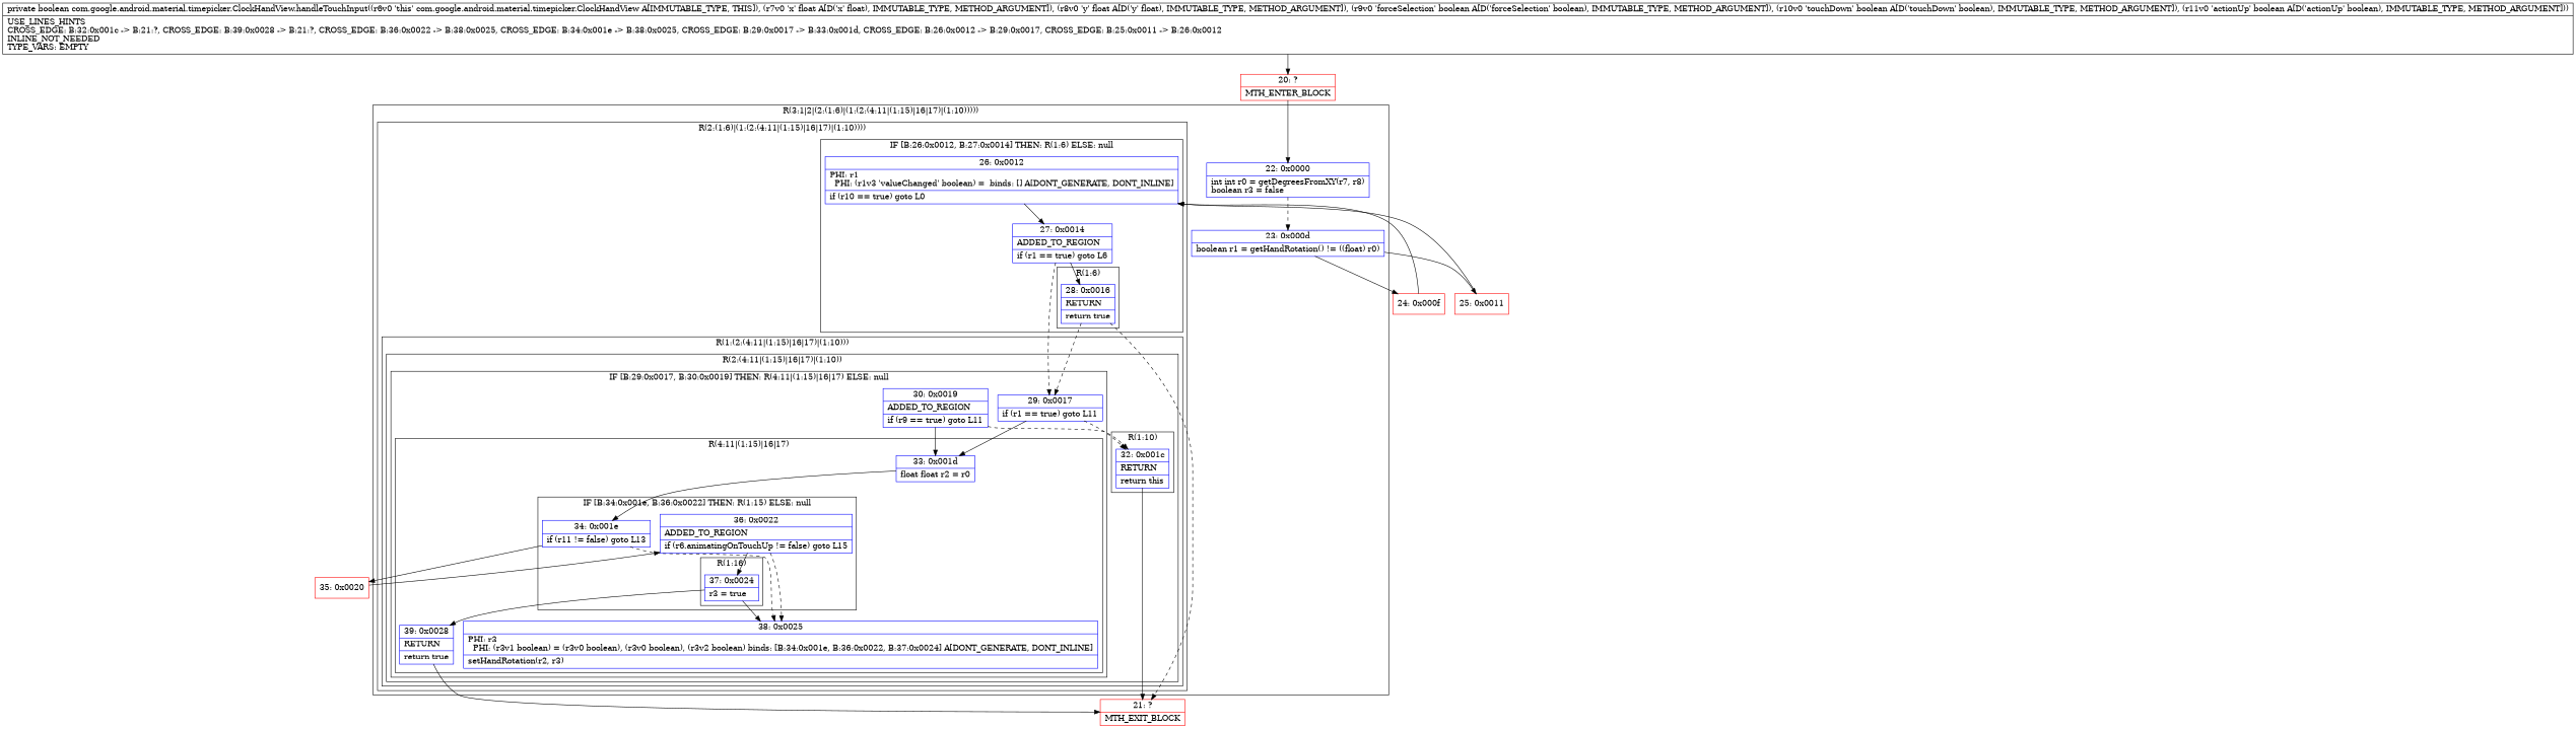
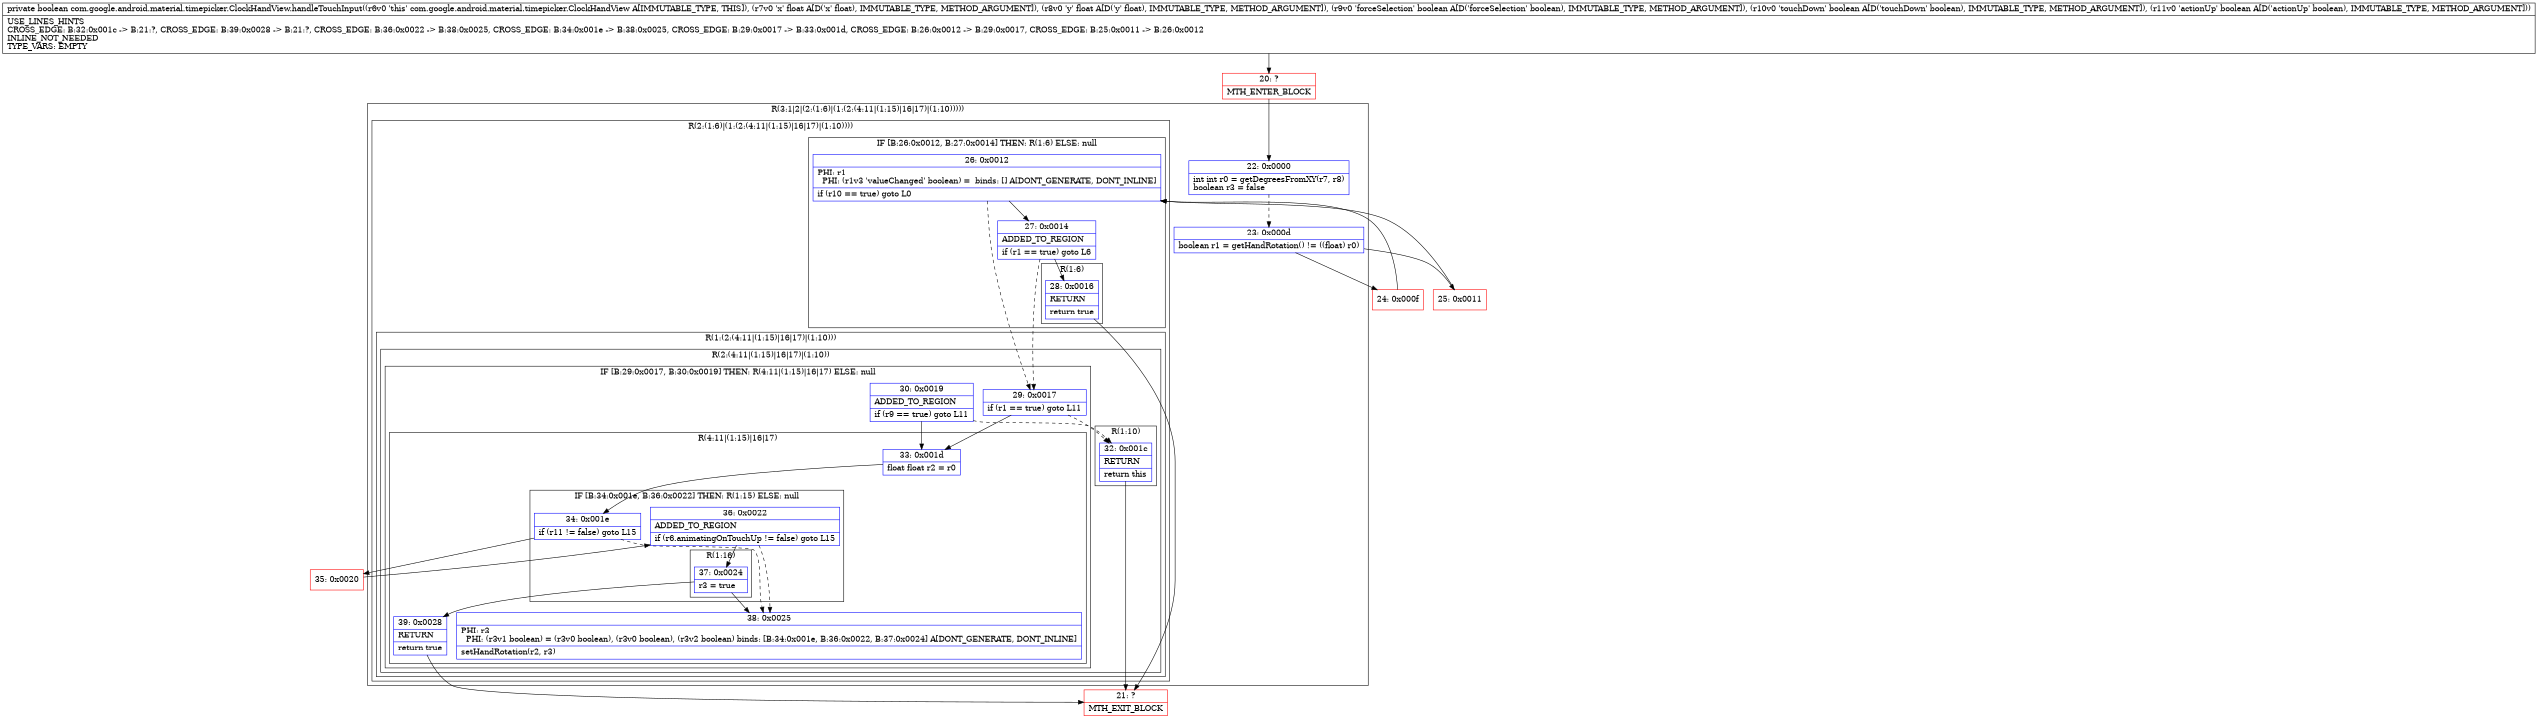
  digraph {
    node [color=blue shape=record]
    n1 [label="{28\:\ 0x0016|RETURN\l|return true\l}"]
    n2 [label="{26\:\ 0x0012|PHI: r1 \l  PHI: (r1v3 'valueChanged' boolean) =  binds: [] A[DONT_GENERATE, DONT_INLINE]\l|if (r10 == true) goto L0\l}"]
    n3 [label="{27\:\ 0x0014|ADDED_TO_REGION\l|if (r1 == true) goto L6\l}"]
    n4 [label="{37\:\ 0x0024|r3 = true\l}"]
-   n5 [label="{34\:\ 0x001e|if (r11 != false) goto L13\l}"]
+   n5 [label="{34\:\ 0x001e|if (r11 != false) goto L15\l}"]
    n6 [label="{36\:\ 0x0022|ADDED_TO_REGION\l|if (r6.animatingOnTouchUp != false) goto L15\l}"]
    n7 [label="{33\:\ 0x001d|float float r2 = r0\l}"]
    n8 [label="{38\:\ 0x0025|PHI: r3 \l  PHI: (r3v1 boolean) = (r3v0 boolean), (r3v0 boolean), (r3v2 boolean) binds: [B:34:0x001e, B:36:0x0022, B:37:0x0024] A[DONT_GENERATE, DONT_INLINE]\l|setHandRotation(r2, r3)\l}"]
    n9 [label="{39\:\ 0x0028|RETURN\l|return true\l}"]
    n10 [label="{29\:\ 0x0017|if (r1 == true) goto L11\l}"]
    n11 [label="{30\:\ 0x0019|ADDED_TO_REGION\l|if (r9 == true) goto L11\l}"]
    n12 [label="{32\:\ 0x001c|RETURN\l|return this\l}"]
    n13 [label="{22\:\ 0x0000|int int r0 = getDegreesFromXY(r7, r8)\lboolean r3 = false\l}"]
    n14 [label="{23\:\ 0x000d|boolean r1 = getHandRotation() != ((float) r0)\l}"]
    n15 [color=red label="{21\:\ ?|MTH_EXIT_BLOCK\l}"]
    n16 [color=red label="{35\:\ 0x0020}"]
    n17 [color=red label="{24\:\ 0x000f}"]
    n18 [color=red label="{25\:\ 0x0011}"]
    n19 [color=red label="{20\:\ ?|MTH_ENTER_BLOCK\l}"]
    n20 [label="{private boolean com.google.android.material.timepicker.ClockHandView.handleTouchInput((r6v0 'this' com.google.android.material.timepicker.ClockHandView A[IMMUTABLE_TYPE, THIS]), (r7v0 'x' float A[D('x' float), IMMUTABLE_TYPE, METHOD_ARGUMENT]), (r8v0 'y' float A[D('y' float), IMMUTABLE_TYPE, METHOD_ARGUMENT]), (r9v0 'forceSelection' boolean A[D('forceSelection' boolean), IMMUTABLE_TYPE, METHOD_ARGUMENT]), (r10v0 'touchDown' boolean A[D('touchDown' boolean), IMMUTABLE_TYPE, METHOD_ARGUMENT]), (r11v0 'actionUp' boolean A[D('actionUp' boolean), IMMUTABLE_TYPE, METHOD_ARGUMENT]))  | USE_LINES_HINTS\lCROSS_EDGE: B:32:0x001c \-\> B:21:?, CROSS_EDGE: B:39:0x0028 \-\> B:21:?, CROSS_EDGE: B:36:0x0022 \-\> B:38:0x0025, CROSS_EDGE: B:34:0x001e \-\> B:38:0x0025, CROSS_EDGE: B:29:0x0017 \-\> B:33:0x001d, CROSS_EDGE: B:26:0x0012 \-\> B:29:0x0017, CROSS_EDGE: B:25:0x0011 \-\> B:26:0x0012\lINLINE_NOT_NEEDED\lTYPE_VARS: EMPTY\l}" color=""]
    subgraph cluster_1 {
      label="R(3:1|2|(2:(1:6)|(1:(2:(4:11|(1:15)|16|17)|(1:10)))))"
      n13
      n14
      subgraph cluster_2 {
        label="R(2:(1:6)|(1:(2:(4:11|(1:15)|16|17)|(1:10))))"
        subgraph cluster_3 {
          label="IF [B:26:0x0012, B:27:0x0014] THEN: R(1:6) ELSE: null"
          n2
          n3
          subgraph cluster_4 {
            label="R(1:6)"
            n1
          }
        }
        subgraph cluster_5 {
          label="R(1:(2:(4:11|(1:15)|16|17)|(1:10)))"
          subgraph cluster_6 {
            label="R(2:(4:11|(1:15)|16|17)|(1:10))"
            subgraph cluster_7 {
              label="IF [B:29:0x0017, B:30:0x0019] THEN: R(4:11|(1:15)|16|17) ELSE: null"
              n10
              n11
              subgraph cluster_8 {
                label="R(4:11|(1:15)|16|17)"
                n7
                n8
                n9
                subgraph cluster_9 {
                  label="IF [B:34:0x001e, B:36:0x0022] THEN: R(1:15) ELSE: null"
                  n5
                  n6
                  subgraph cluster_10 {
                    label="R(1:16)"
                    n4
                  }
                }
              }
            }
            subgraph cluster_11 {
              label="R(1:10)"
              n12
            }
          }
        }
      }
    }
-   n1 -> n15 [style=dashed]
+   n1 -> n15
    n2 -> n3
-   n1 -> n10 [style=dashed]
+   n2 -> n10 [style=dashed]
    n3 -> n1
    n3 -> n10 [style=dashed]
    n4 -> n8
    n4 -> n9
    n5 -> n8 [style=dashed]
    n5 -> n16
    n6 -> n4
    n6 -> n8 [style=dashed]
    n7 -> n5
    n9 -> n15
    n10 -> n7
    n10 -> n12 [style=dashed]
    n11 -> n7
    n11 -> n12 [style=dashed]
    n12 -> n15
    n13 -> n14 [style=dashed]
    n14 -> n17
    n14 -> n18
    n16 -> n6
    n17 -> n2
    n18 -> n2
    n19 -> n13
    n20 -> n19
  }
